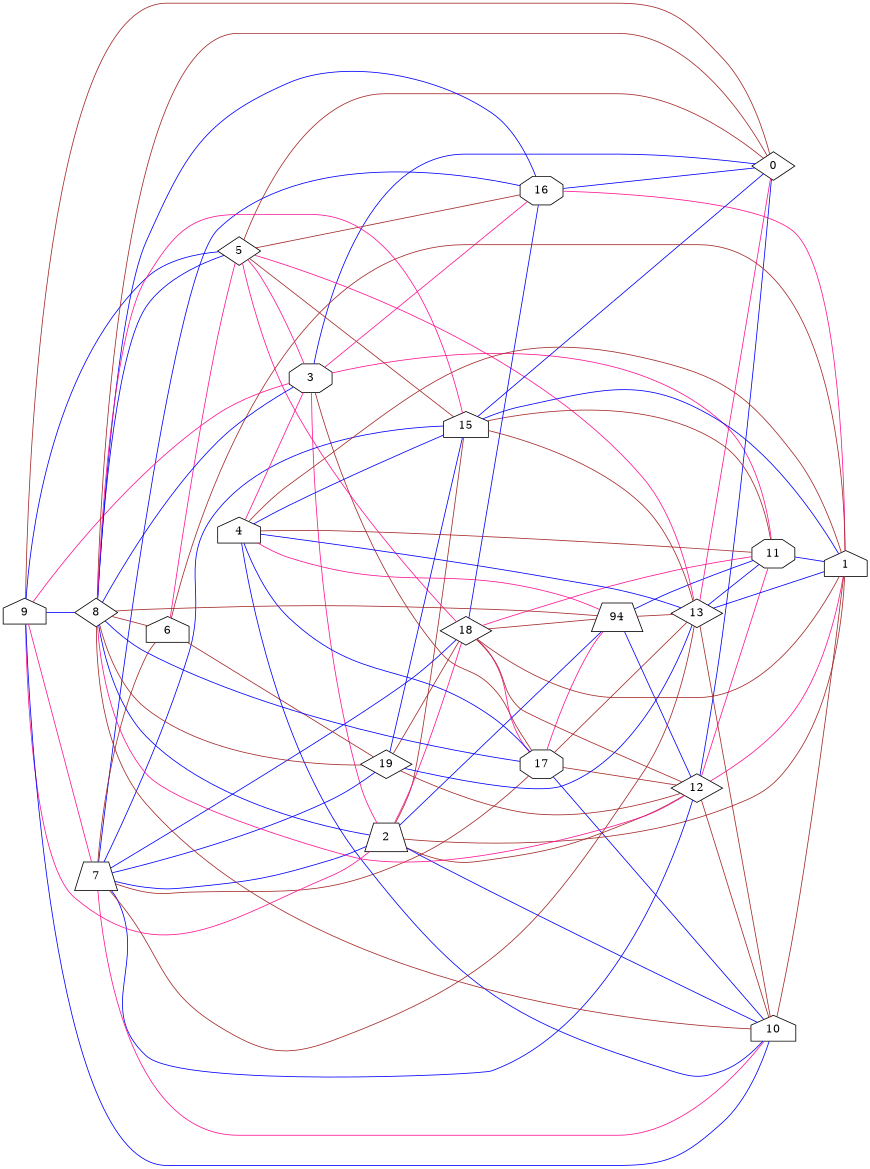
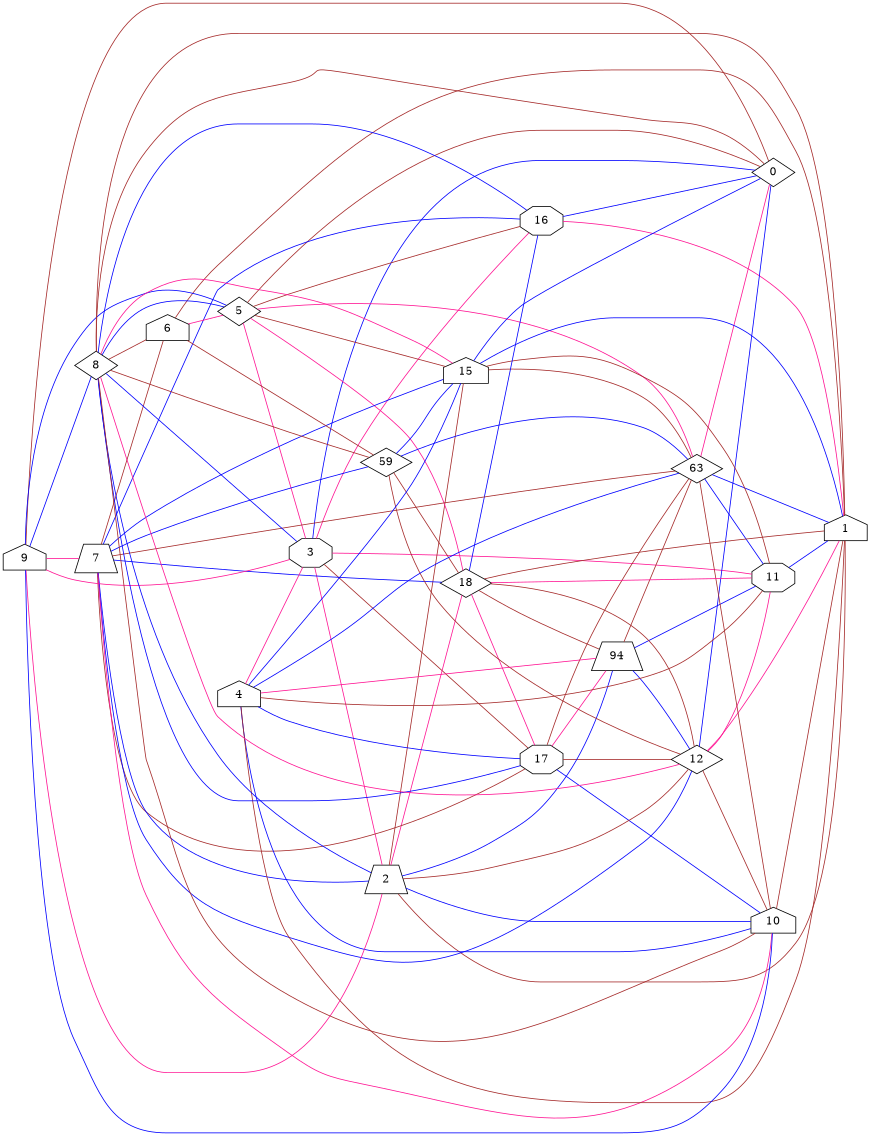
  digraph {
    rankdir=LR
    node [shape=diamond]
    edge [color=blue dir=none]
    3 [shape=octagon]
    0
    17 [shape=octagon]
    16 [shape=octagon]
    11 [shape=octagon]
    2 [shape=trapezium]
    12
    n8 [label=94 shape=trapezium]
    10 [shape=house]
-   13
+   13 [label=63]
    1 [shape=house]
    5
    15 [shape=house]
    18
    7 [shape=trapezium]
-   19
+   19 [label=59]
    6 [shape=house]
    4 [shape=house]
    9 [shape=house]
    8
    subgraph sub_1 {
      3
      0
      17
      16
      11
      2
      12
      n8
      10
      13
      1
      5
      15
      18
      7
      19
      6
      4
      9
      8
    }
    3 -> 0
    3 -> 17 [color=brown]
    3 -> 16 [color=deeppink]
    3 -> 11 [color=deeppink]
    3 -> 2 [color=deeppink]
    17 -> 12 [color=brown]
    17 -> n8 [color=deeppink]
    17 -> 10
    17 -> 13 [color=brown]
    16 -> 0
    16 -> 1 [color=deeppink]
    11 -> 1
    2 -> 12 [color=brown]
    2 -> n8
    2 -> 10
    2 -> 1 [color=brown]
    2 -> 15 [color=brown]
    2 -> 18 [color=deeppink]
    12 -> 0
    12 -> 11 [color=deeppink]
    12 -> 10 [color=brown]
    12 -> 1 [color=deeppink]
    n8 -> 11
    n8 -> 12
    n8 -> 13 [color=brown]
    10 -> 1 [color=brown]
    13 -> 0 [color=deeppink]
    13 -> 11
    13 -> 10 [color=brown]
    13 -> 1
    5 -> 3 [color=deeppink]
    5 -> 0 [color=brown]
    5 -> 16 [color=brown]
    5 -> 13 [color=deeppink]
    5 -> 15 [color=brown]
    5 -> 18 [color=deeppink]
    15 -> 0
    15 -> 11 [color=brown]
    15 -> 13 [color=brown]
    15 -> 1
    18 -> 17 [color=deeppink]
    18 -> 16
    18 -> 11 [color=deeppink]
    18 -> 12 [color=brown]
    18 -> n8 [color=brown]
    18 -> 1 [color=brown]
    7 -> 17 [color=brown]
    7 -> 16
    7 -> 2
    7 -> 12
    7 -> 10 [color=deeppink]
    7 -> 13 [color=brown]
    7 -> 15
    7 -> 18
    7 -> 19
    7 -> 6 [color=brown]
    19 -> 12 [color=brown]
    19 -> 13
    19 -> 15
    19 -> 18 [color=brown]
    6 -> 1 [color=brown]
    6 -> 5 [color=deeppink]
    6 -> 19 [color=brown]
    4 -> 3 [color=deeppink]
    4 -> 17
    4 -> 11 [color=brown]
    4 -> n8 [color=deeppink]
    4 -> 10
    4 -> 13
    4 -> 1 [color=brown]
    4 -> 15
    9 -> 3 [color=deeppink]
    9 -> 0 [color=brown]
    9 -> 2 [color=deeppink]
    9 -> 10
    9 -> 5
    9 -> 7 [color=deeppink]
    9 -> 8
    8 -> 3
    8 -> 0 [color=brown]
    8 -> 17
    8 -> 16
    8 -> 2
    8 -> 12 [color=deeppink]
    8 -> 10 [color=brown]
-   8 -> n8 [color=brown]
+   8 -> 1 [color=brown]
    8 -> 5
    8 -> 15 [color=deeppink]
    8 -> 19 [color=brown]
    8 -> 6 [color=brown]
  }
